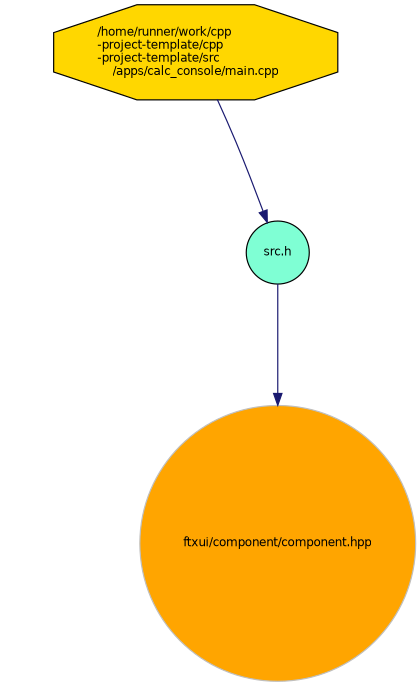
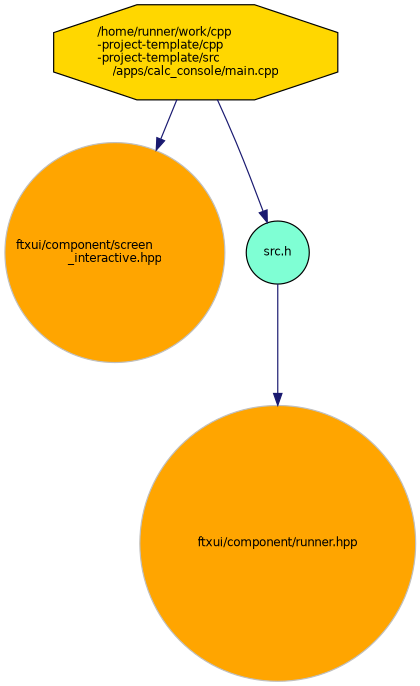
  digraph {
    node [color=black fillcolor=orange fontname=Helvetica fontsize=10 shape=circle style=filled]
    edge [color=midnightblue fontname=Helvetica fontsize=10 labelfontname=Helvetica labelfontsize=10 style=solid]
    n1 [fillcolor=gold fontcolor=black height=0.2 label="/home/runner/work/cpp\l-project-template/cpp\l-project-template/src\l/apps/calc_console/main.cpp" shape=octagon width=0.4]
+   n2 [color=grey75 height=0.2 label="ftxui/component/screen\l_interactive.hpp" width=0.4]
    n3 [fillcolor=aquamarine height=0.2 label="src.h" width=0.4]
-   n4 [color=grey75 height=0.2 label="ftxui/component/component.hpp" width=0.4]
+   n4 [color=grey75 height=0.2 label="ftxui/component/runner.hpp" width=0.4]
+   n1 -> n2
    n1 -> n3
    n3 -> n4
  }
